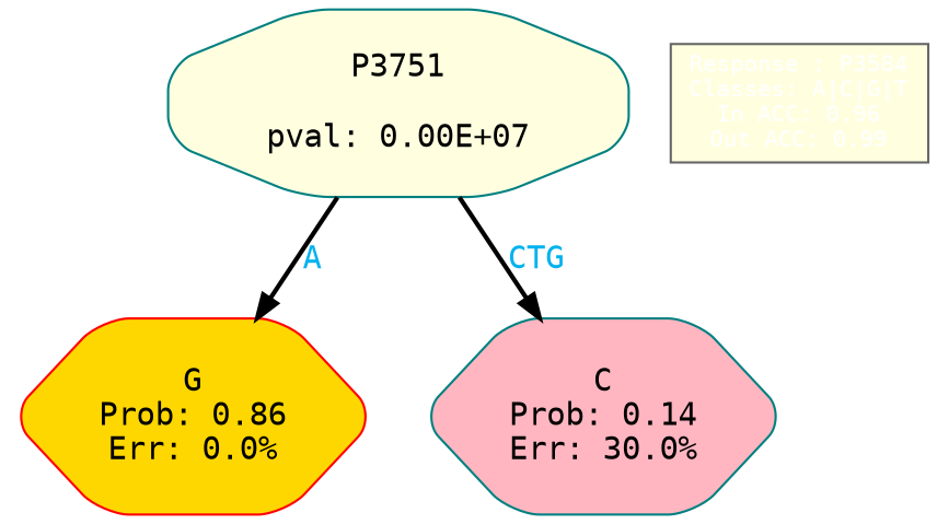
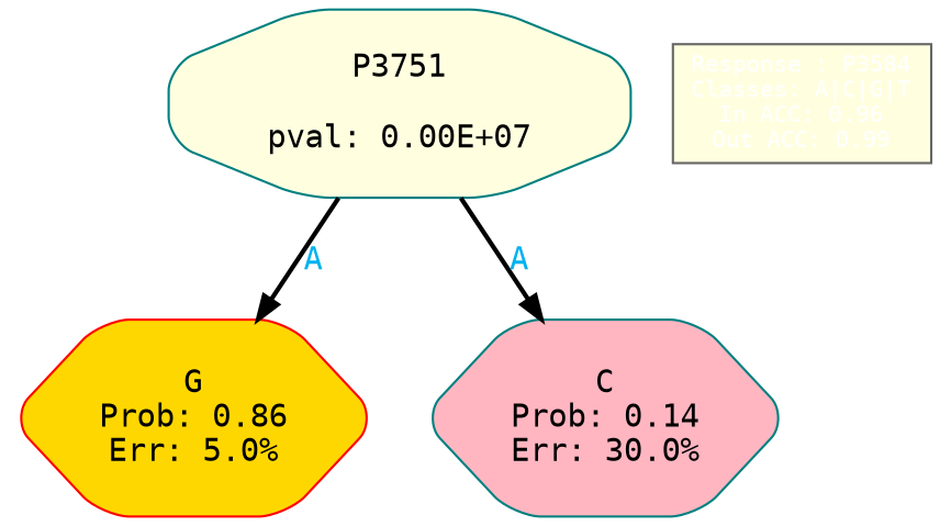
  digraph {
    fontname="DejaVu Sans Mono"
    ranksep=equally
    splines=polylines
    node [color=teal fillcolor=lightyellow fontname="DejaVu Sans Mono" shape=hexagon style="filled, rounded"]
    edge [fontcolor=deepskyblue2 fontname="DejaVu Sans Mono" style=bold]
-   n1 [color=red fillcolor=gold label="G\nProb: 0.86\nErr: 0.0%"]
+   n1 [color=red fillcolor=gold label="G\nProb: 0.86\nErr: 5.0%"]
    n2 [fillcolor=lightpink label="C\nProb: 0.14\nErr: 30.0%"]
    n3 [align=left color=gray40 fontcolor=white fontsize=10 label="Response : P3584\nClasses: A|C|G|T\nIn ACC: 0.96\nOut ACC: 0.99\n" shape=box style=filled]
    n4 [label="P3751\n\npval: 0.00E+07" shape=octagon]
    subgraph sub_1 {
      rank=same
      n1
      n2
    }
    subgraph sub_2 {
      rank=same
      n3
      n4
    }
    n4 -> n1 [label=A]
-   n4 -> n2 [label=CTG]
+   n4 -> n2 [label=A]
  }
